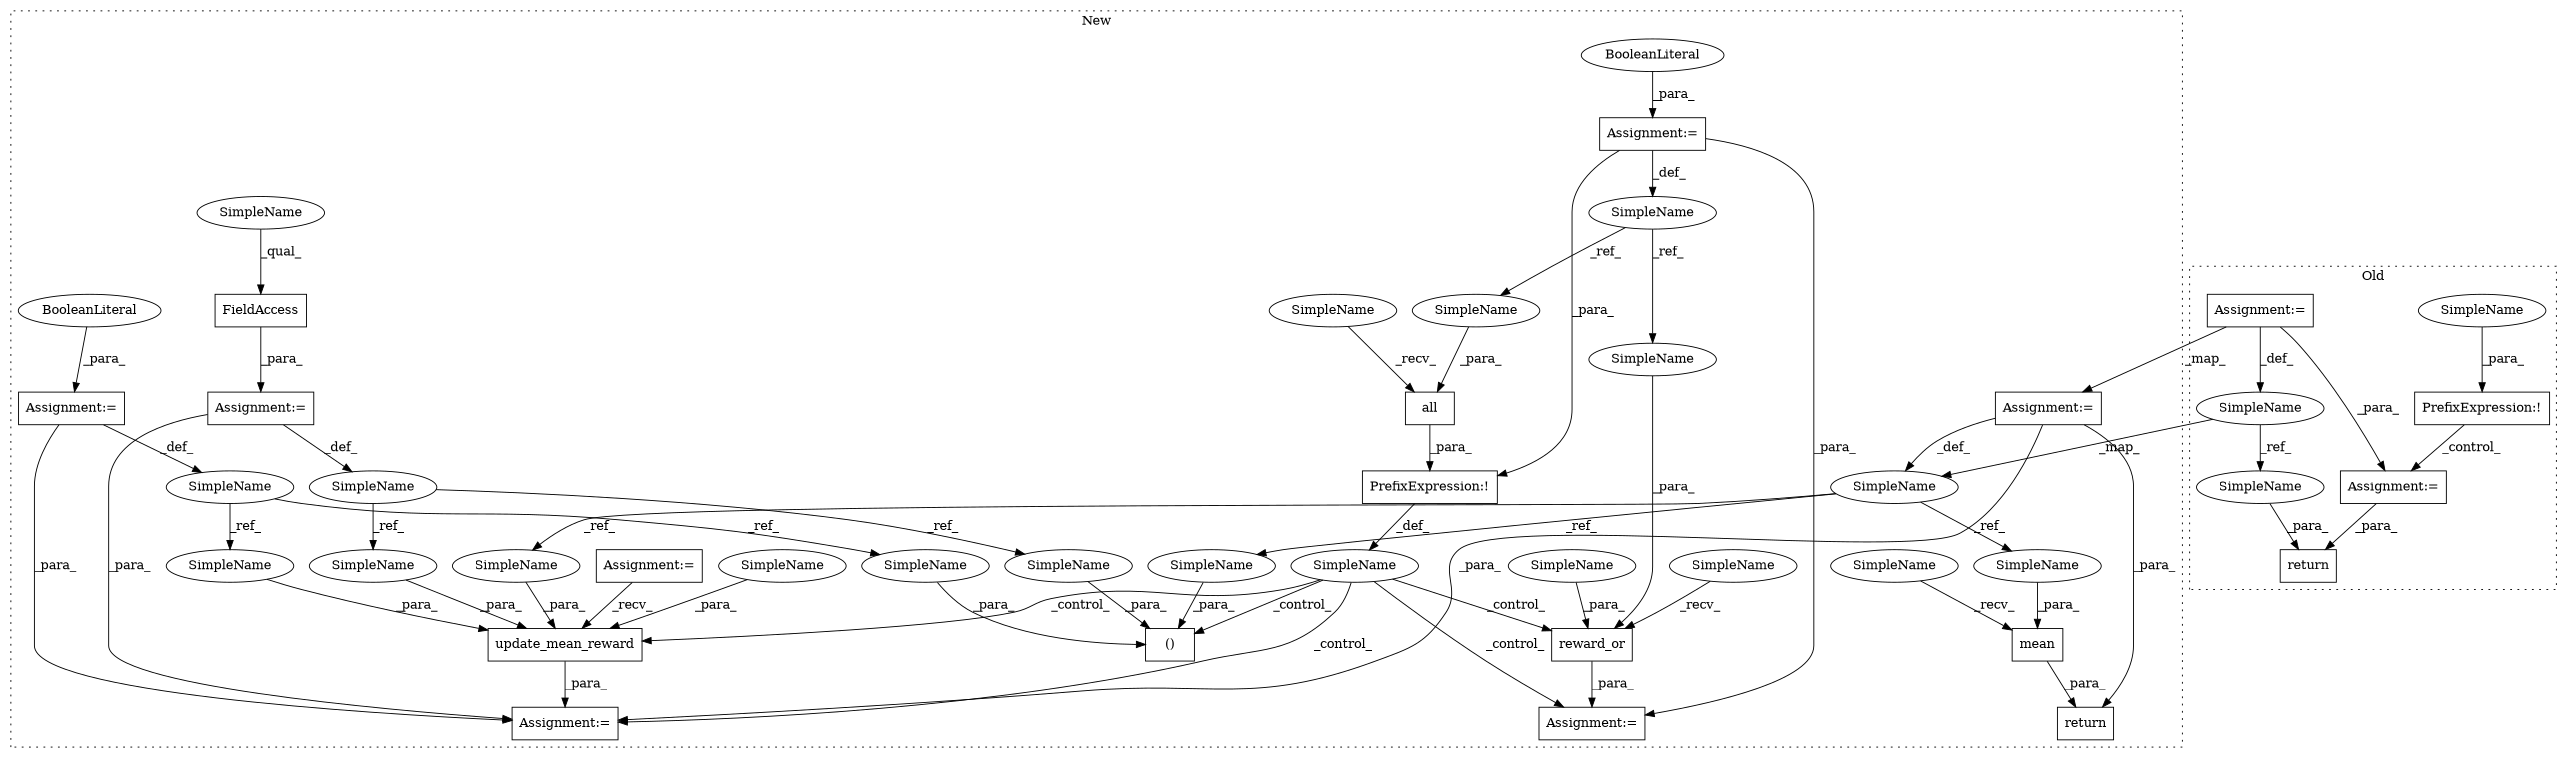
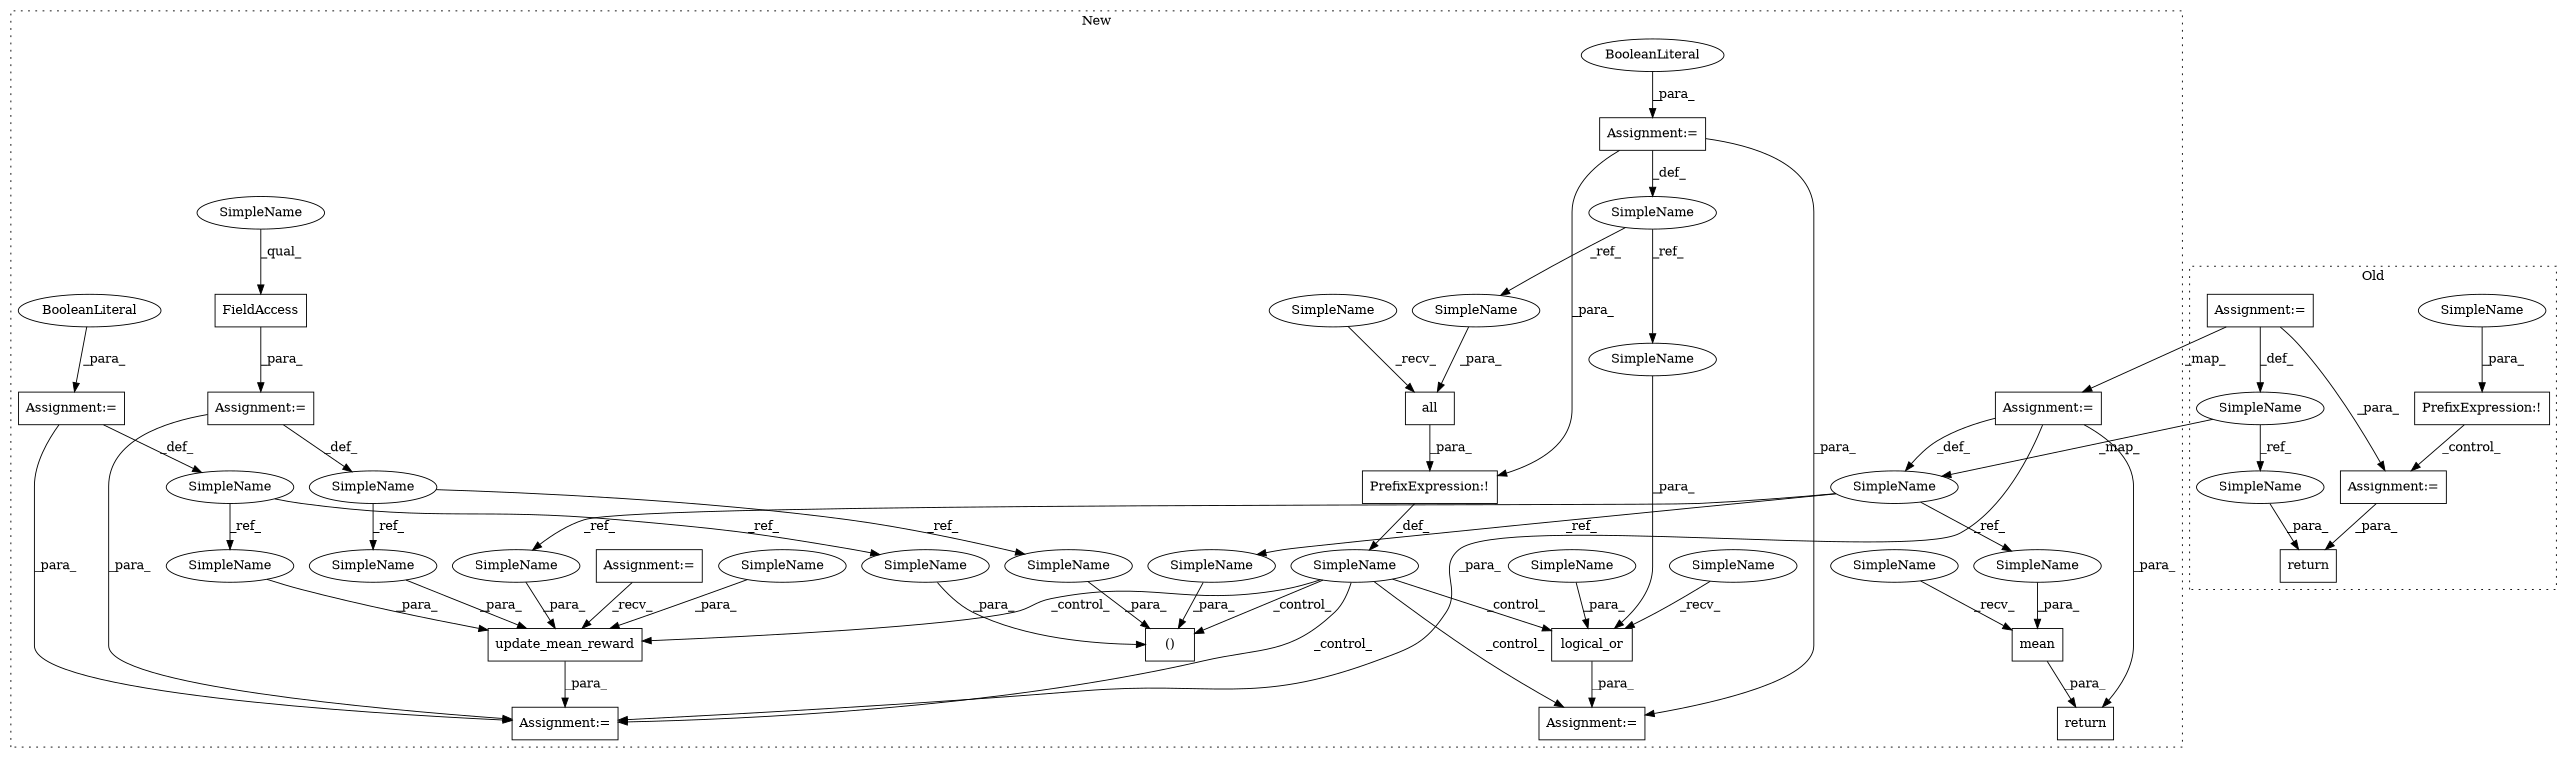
  digraph {
    node [a=42 l=1 s=1204 shape=ellipse]
    n1 [a=41 l=7 label=return s=910 shape=box]
    n2 [l=12 label=SimpleName s=714]
    n3 [a=7 l=2 label="Assignment:=" s=890 shape=box]
    n4 [a=38 label="PrefixExpression:!" s=741 shape=box]
    n5 [a=7 label="Assignment:=" s=726 shape=box]
    n6 [l=4 label=SimpleName s=742]
    n7 [l=12 label=SimpleName s=917]
-   n8 [a=32 l="11,1" label=reward_or s="1372,1397" shape=box]
+   n8 [a=32 l="11,1" label=logical_or s="1372,1397" shape=box]
    n9 [a=7 label="Assignment:=" s=1365 shape=box]
    n10 [a=32 l="4,1" label=all s="961,974" shape=box]
    n11 [a=38 label="PrefixExpression:!" s=954 shape=box]
    n12 [a=106 l=64 label="()" shape=box]
    n13 [l=12 label=SimpleName s=814]
    n14 [a=32 l="20,1" label=update_mean_reward s="1275,1347" shape=box]
    n15 [a=32 l="5,1" label=mean s="1452,1469" shape=box]
    n16 [a=22 l=9 label=FieldAccess s=799 shape=box]
    n17 [label=SimpleName l="" s=""]
    n18 [l=9 label=SimpleName s=834]
    n19 [l=17 label=SimpleName s=781]
    n20 [l=9 label=SimpleName s=761]
    n21 [a=7 label="Assignment:=" s=798 shape=box]
    n22 [a=7 label="Assignment:=" s=843 shape=box]
    n23 [a=9 l=5 label=BooleanLiteral s=844]
    n24 [a=7 l=2 label="Assignment:=" s=1268 shape=box]
    n25 [a=7 label="Assignment:=" s=770 shape=box]
    n26 [a=9 l=4 label=BooleanLiteral s=771]
    n27 [a=7 l=4 label="Assignment:=" s=611 shape=box]
    n28 [a=41 l=7 label=return s=1439 shape=box]
    n29 [a=7 label="Assignment:=" s=826 shape=box]
    n30 [l=9 label=SimpleName s=965]
    n31 [l=9 label=SimpleName s=1383]
    n32 [l=9 label=SimpleName s=1326]
    n33 [l=9 label=SimpleName s=1259]
    n34 [l=17 label=SimpleName s=1295]
    n35 [l=17 label=SimpleName]
    n36 [l=4 label=SimpleName s=1393]
    n37 [l=4 label=SimpleName s=1343]
    n38 [l=5 label=SimpleName s=1446]
    n39 [l=5 label=SimpleName s=1366]
    n40 [l=5 label=SimpleName s=799]
    n41 [l=5 label=SimpleName s=955]
    n42 [l=12 label=SimpleName s=1457]
    n43 [l=12 label=SimpleName s=1313]
    n44 [l=12 label=SimpleName s=1234]
    subgraph cluster_1 {
      label=Old
      style=dotted
      n1
      n2
      n3
      n4
      n5
      n6
      n7
    }
    subgraph cluster_2 {
      label=New
      style=dotted
      n8
      n9
      n10
      n11
      n12
      n13
      n14
      n15
      n16
      n17
      n18
      n19
      n20
      n21
      n22
      n23
      n24
      n25
      n26
      n27
      n28
      n29
      n30
      n31
      n32
      n33
      n34
      n35
      n36
      n37
      n38
      n39
      n40
      n41
      n42
      n43
      n44
    }
    n2 -> n7 [label=_ref_]
    n2 -> n13 [label=_map_]
    n3 -> n1 [label=_para_]
    n4 -> n3 [label=_control_]
    n5 -> n2 [label=_def_]
    n5 -> n3 [label=_para_]
    n5 -> n29 [label=_map_]
    n6 -> n4 [label=_para_]
    n7 -> n1 [label=_para_]
    n8 -> n9 [label=_para_]
    n10 -> n11 [label=_para_]
    n11 -> n17 [label=_def_]
    n13 -> n42 [label=_ref_]
    n13 -> n43 [label=_ref_]
    n13 -> n44 [label=_ref_]
    n14 -> n24 [label=_para_]
    n15 -> n28 [label=_para_]
    n16 -> n21 [label=_para_]
    n17 -> n8 [label=_control_]
    n17 -> n9 [label=_control_]
    n17 -> n12 [label=_control_]
    n17 -> n14 [label=_control_]
    n17 -> n24 [label=_control_]
    n18 -> n30 [label=_ref_]
    n18 -> n31 [label=_ref_]
    n19 -> n34 [label=_ref_]
    n19 -> n35 [label=_ref_]
    n20 -> n32 [label=_ref_]
    n20 -> n33 [label=_ref_]
    n21 -> n19 [label=_def_]
    n21 -> n24 [label=_para_]
    n22 -> n9 [label=_para_]
    n22 -> n11 [label=_para_]
    n22 -> n18 [label=_def_]
    n23 -> n22 [label=_para_]
    n25 -> n20 [label=_def_]
    n25 -> n24 [label=_para_]
    n26 -> n25 [label=_para_]
    n27 -> n14 [label=_recv_]
    n29 -> n13 [label=_def_]
    n29 -> n24 [label=_para_]
    n29 -> n28 [label=_para_]
    n30 -> n10 [label=_para_]
    n31 -> n8 [label=_para_]
    n32 -> n14 [label=_para_]
    n33 -> n12 [label=_para_]
    n34 -> n14 [label=_para_]
    n35 -> n12 [label=_para_]
    n36 -> n8 [label=_para_]
    n37 -> n14 [label=_para_]
    n38 -> n15 [label=_recv_]
    n39 -> n8 [label=_recv_]
    n40 -> n16 [label=_qual_]
    n41 -> n10 [label=_recv_]
    n42 -> n15 [label=_para_]
    n43 -> n14 [label=_para_]
    n44 -> n12 [label=_para_]
  }
